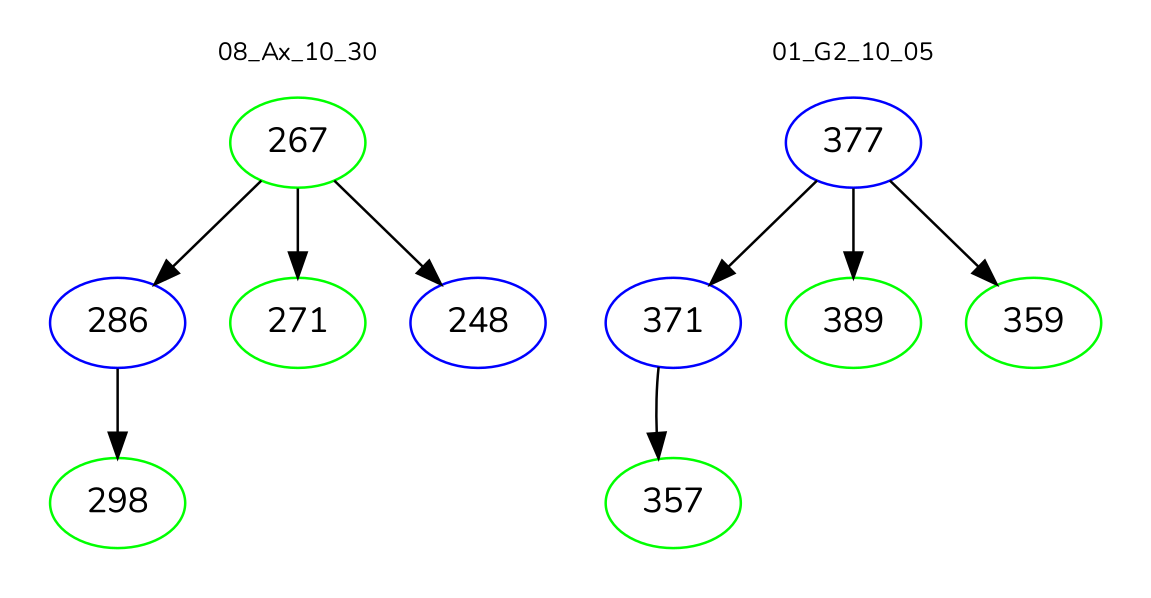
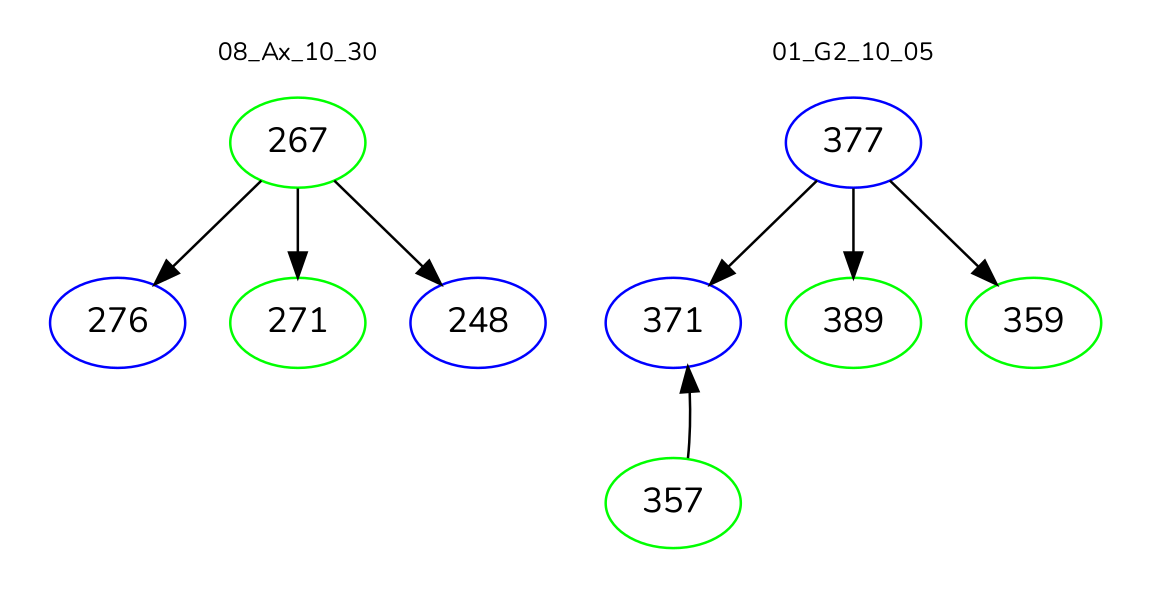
  digraph {
    fontname=Nunito
    node [color=green fontname=Nunito]
    edge [color=black fontname=Nunito]
    n1 [label=267]
-   n2 [color=blue label=286]
+   n2 [color=blue label=276]
    n3 [label=271]
    n4 [color=blue label=248]
-   n5 [label=298]
    n6 [color=blue label=377]
    n7 [color=blue label=371]
    n8 [label=389]
    n9 [label=359]
    n10 [label=357]
    subgraph cluster_1 {
      color=white
      fontsize=10
      label="08_Ax_10_30"
      n1
      n2
      n3
      n4
-     n5
    }
    subgraph cluster_2 {
      color=white
      fontsize=10
      label="01_G2_10_05"
      n6
      n7
      n8
      n9
      n10
    }
    n1 -> n2
    n1 -> n3
    n1 -> n4
-   n2 -> n5
    n6 -> n7
    n6 -> n8
    n6 -> n9
-   n7 -> n10
+   n10 -> n7
  }
